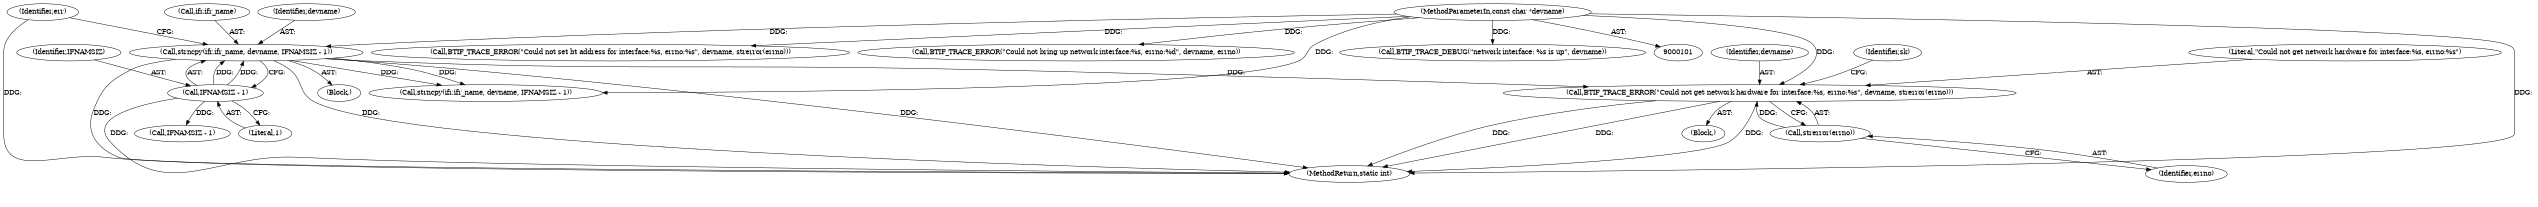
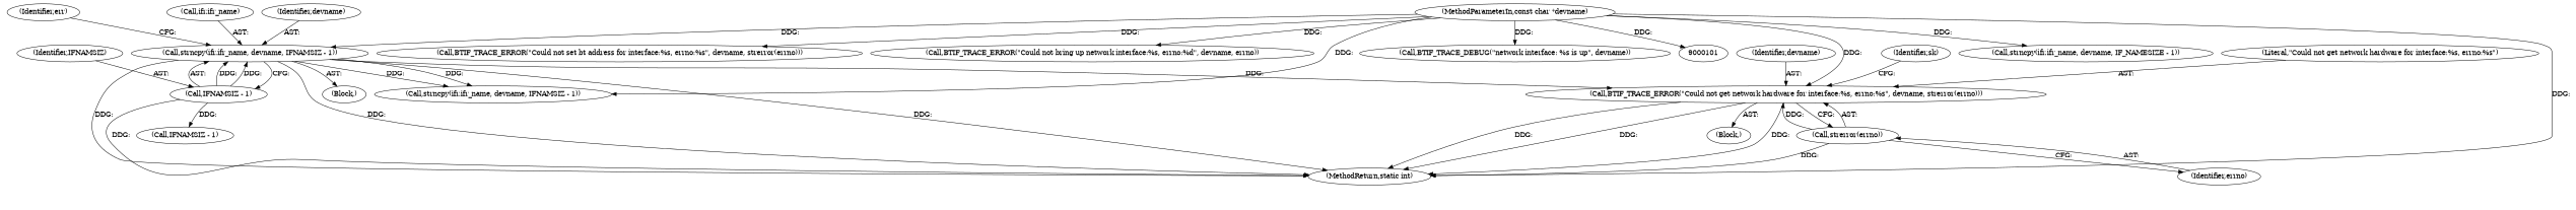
  digraph {
    n1 [label="(Call,BTIF_TRACE_ERROR(\"Could not get network hardware for interface:%s, errno:%s\", devname, strerror(errno)))"]
    n2 [label="(Call,strerror(errno))"]
    n3 [label="(MethodReturn,static int)"]
    n4 [label="(Block,)"]
    n5 [label="(Identifier,errno)"]
    n6 [label="(Call,strncpy(ifr.ifr_name, devname, IFNAMSIZ - 1))"]
    n7 [label="(Call,IFNAMSIZ - 1)"]
    n8 [label="(Block,)"]
    n9 [label="(Call,strncpy(ifr.ifr_name, devname, IFNAMSIZ - 1))"]
    n10 [label="(Call,IFNAMSIZ - 1)"]
-   n11 [label="(Literal,1)"]
    n12 [label="(MethodParameterIn,const char *devname)"]
+   n13 [label="(Call,strncpy(ifr.ifr_name, devname, IF_NAMESIZE - 1))"]
    n14 [label="(Call,BTIF_TRACE_ERROR(\"Could not set bt address for interface:%s, errno:%s\", devname, strerror(errno)))"]
    n15 [label="(Call,BTIF_TRACE_ERROR(\"Could not bring up network interface:%s, errno:%d\", devname, errno))"]
    n16 [label="(Call,BTIF_TRACE_DEBUG(\"network interface: %s is up\", devname))"]
    n17 [label=9000101]
    n18 [label="(Identifier,sk)"]
    n19 [label="(Call,ifr.ifr_name)"]
    n20 [label="(Literal,\"Could not get network hardware for interface:%s, errno:%s\")"]
    n21 [label="(Identifier,devname)"]
    n22 [label="(Identifier,devname)"]
    n23 [label="(Identifier,IFNAMSIZ)"]
    n24 [label="(Identifier,err)"]
    n1 -> n2 [label="CFG: "]
    n1 -> n3 [label="DDG: "]
    n1 -> n3 [label="DDG: "]
    n1 -> n3 [label="DDG: "]
    n1 -> n4 [label="AST: "]
    n2 -> n1 [label="AST: "]
    n2 -> n1 [label="DDG: "]
-   n24 -> n3 [label="DDG: "]
+   n2 -> n3 [label="DDG: "]
    n2 -> n5 [label="CFG: "]
    n5 -> n2 [label="AST: "]
    n6 -> n1 [label="DDG: "]
    n6 -> n3 [label="DDG: "]
    n6 -> n3 [label="DDG: "]
    n6 -> n3 [label="DDG: "]
    n6 -> n7 [label="CFG: "]
    n6 -> n8 [label="AST: "]
    n6 -> n9 [label="DDG: "]
    n6 -> n9 [label="DDG: "]
    n7 -> n3 [label="DDG: "]
    n7 -> n6 [label="AST: "]
    n7 -> n6 [label="DDG: "]
    n7 -> n6 [label="DDG: "]
    n7 -> n10 [label="DDG: "]
-   n7 -> n11 [label="CFG: "]
-   n11 -> n7 [label="AST: "]
    n12 -> n1 [label="DDG: "]
    n12 -> n3 [label="DDG: "]
    n12 -> n6 [label="DDG: "]
    n12 -> n9 [label="DDG: "]
+   n12 -> n13 [label="DDG: "]
    n12 -> n14 [label="DDG: "]
    n12 -> n15 [label="DDG: "]
    n12 -> n16 [label="DDG: "]
-   n12 -> n17 [label="AST: "]
+   n12 -> n17 [label="DDG: "]
    n18 -> n1 [label="CFG: "]
    n19 -> n6 [label="AST: "]
    n20 -> n1 [label="AST: "]
    n21 -> n6 [label="AST: "]
    n22 -> n1 [label="AST: "]
    n23 -> n7 [label="AST: "]
    n24 -> n6 [label="CFG: "]
  }
